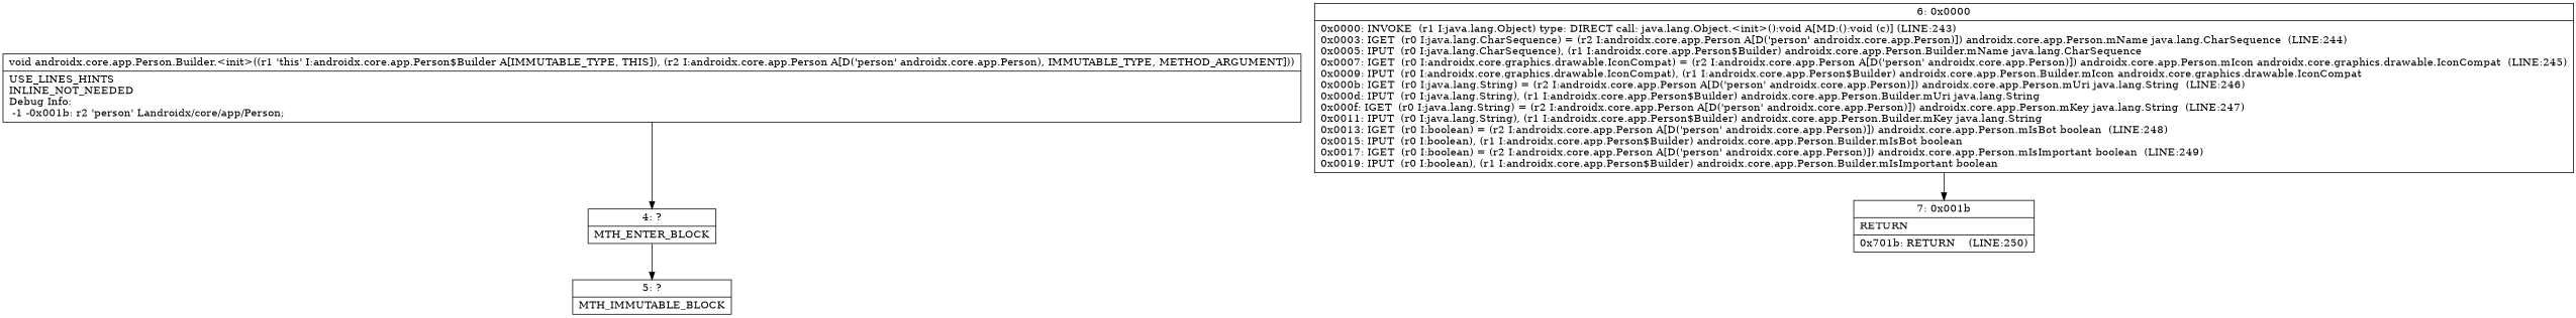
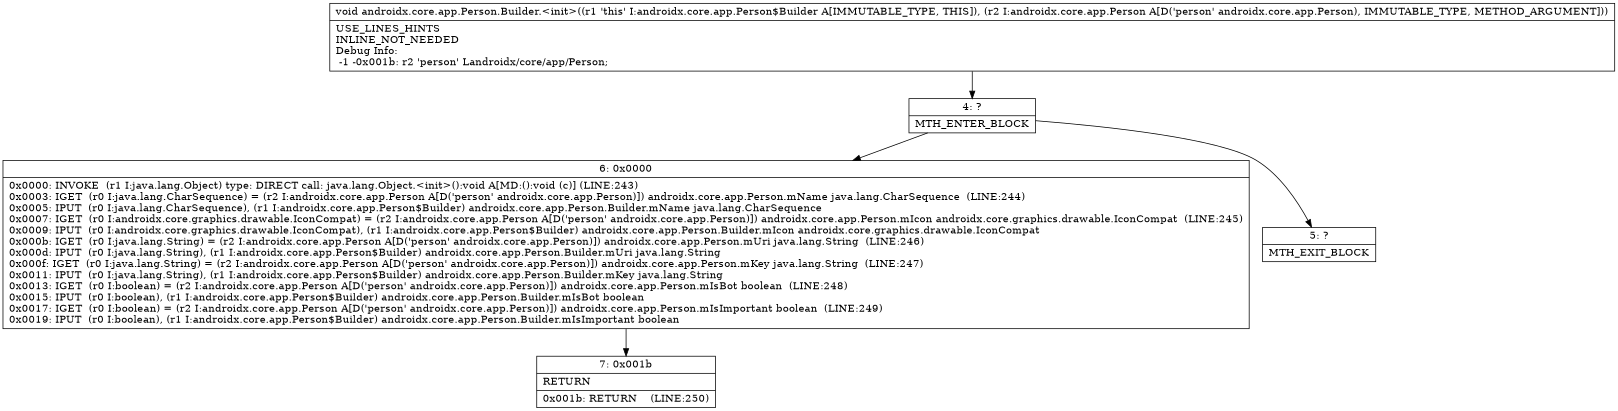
  digraph {
    node [shape=record]
    n1 [label="{4\:\ ?|MTH_ENTER_BLOCK\l}"]
    n2 [label="{6\:\ 0x0000|0x0000: INVOKE  (r1 I:java.lang.Object) type: DIRECT call: java.lang.Object.\<init\>():void A[MD:():void (c)] (LINE:243)\l0x0003: IGET  (r0 I:java.lang.CharSequence) = (r2 I:androidx.core.app.Person A[D('person' androidx.core.app.Person)]) androidx.core.app.Person.mName java.lang.CharSequence  (LINE:244)\l0x0005: IPUT  (r0 I:java.lang.CharSequence), (r1 I:androidx.core.app.Person$Builder) androidx.core.app.Person.Builder.mName java.lang.CharSequence \l0x0007: IGET  (r0 I:androidx.core.graphics.drawable.IconCompat) = (r2 I:androidx.core.app.Person A[D('person' androidx.core.app.Person)]) androidx.core.app.Person.mIcon androidx.core.graphics.drawable.IconCompat  (LINE:245)\l0x0009: IPUT  (r0 I:androidx.core.graphics.drawable.IconCompat), (r1 I:androidx.core.app.Person$Builder) androidx.core.app.Person.Builder.mIcon androidx.core.graphics.drawable.IconCompat \l0x000b: IGET  (r0 I:java.lang.String) = (r2 I:androidx.core.app.Person A[D('person' androidx.core.app.Person)]) androidx.core.app.Person.mUri java.lang.String  (LINE:246)\l0x000d: IPUT  (r0 I:java.lang.String), (r1 I:androidx.core.app.Person$Builder) androidx.core.app.Person.Builder.mUri java.lang.String \l0x000f: IGET  (r0 I:java.lang.String) = (r2 I:androidx.core.app.Person A[D('person' androidx.core.app.Person)]) androidx.core.app.Person.mKey java.lang.String  (LINE:247)\l0x0011: IPUT  (r0 I:java.lang.String), (r1 I:androidx.core.app.Person$Builder) androidx.core.app.Person.Builder.mKey java.lang.String \l0x0013: IGET  (r0 I:boolean) = (r2 I:androidx.core.app.Person A[D('person' androidx.core.app.Person)]) androidx.core.app.Person.mIsBot boolean  (LINE:248)\l0x0015: IPUT  (r0 I:boolean), (r1 I:androidx.core.app.Person$Builder) androidx.core.app.Person.Builder.mIsBot boolean \l0x0017: IGET  (r0 I:boolean) = (r2 I:androidx.core.app.Person A[D('person' androidx.core.app.Person)]) androidx.core.app.Person.mIsImportant boolean  (LINE:249)\l0x0019: IPUT  (r0 I:boolean), (r1 I:androidx.core.app.Person$Builder) androidx.core.app.Person.Builder.mIsImportant boolean \l}"]
-   n3 [label="{5\:\ ?|MTH_IMMUTABLE_BLOCK\l}"]
-   n4 [label="{7\:\ 0x001b|RETURN\l|0x701b: RETURN    (LINE:250)\l}"]
+   n3 [label="{5\:\ ?|MTH_EXIT_BLOCK\l}"]
+   n4 [label="{7\:\ 0x001b|RETURN\l|0x001b: RETURN    (LINE:250)\l}"]
    n5 [label="{void androidx.core.app.Person.Builder.\<init\>((r1 'this' I:androidx.core.app.Person$Builder A[IMMUTABLE_TYPE, THIS]), (r2 I:androidx.core.app.Person A[D('person' androidx.core.app.Person), IMMUTABLE_TYPE, METHOD_ARGUMENT]))  | USE_LINES_HINTS\lINLINE_NOT_NEEDED\lDebug Info:\l  \-1 \-0x001b: r2 'person' Landroidx\/core\/app\/Person;\l}"]
+   n1 -> n2
    n1 -> n3
    n2 -> n4
    n5 -> n1
  }
